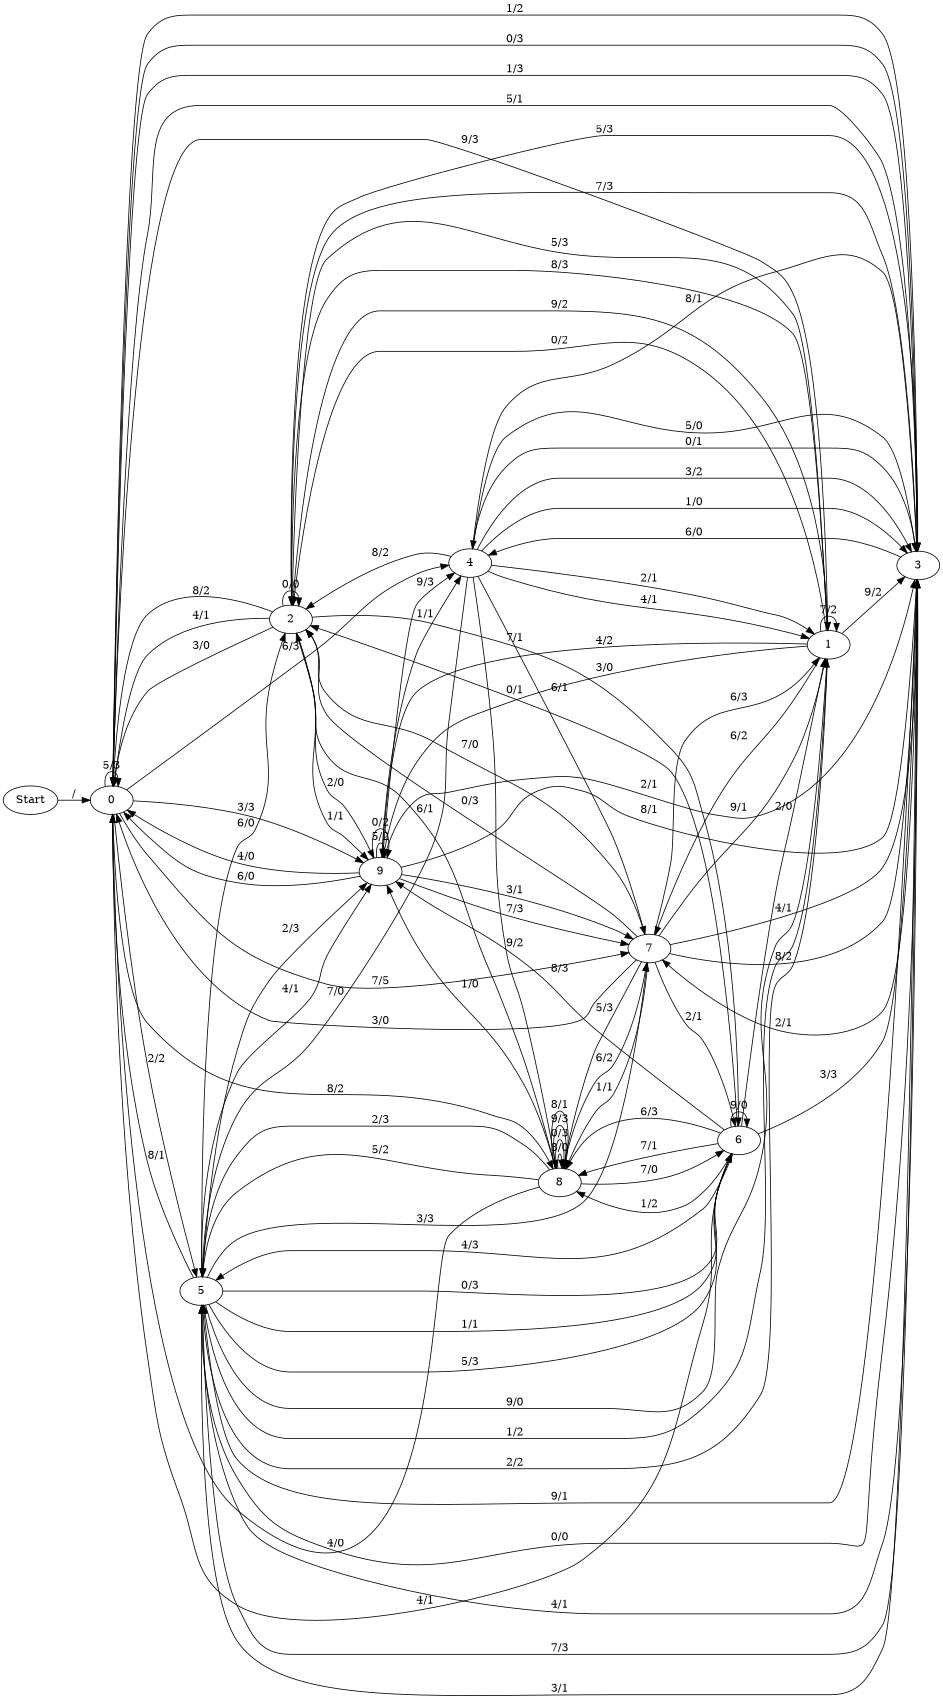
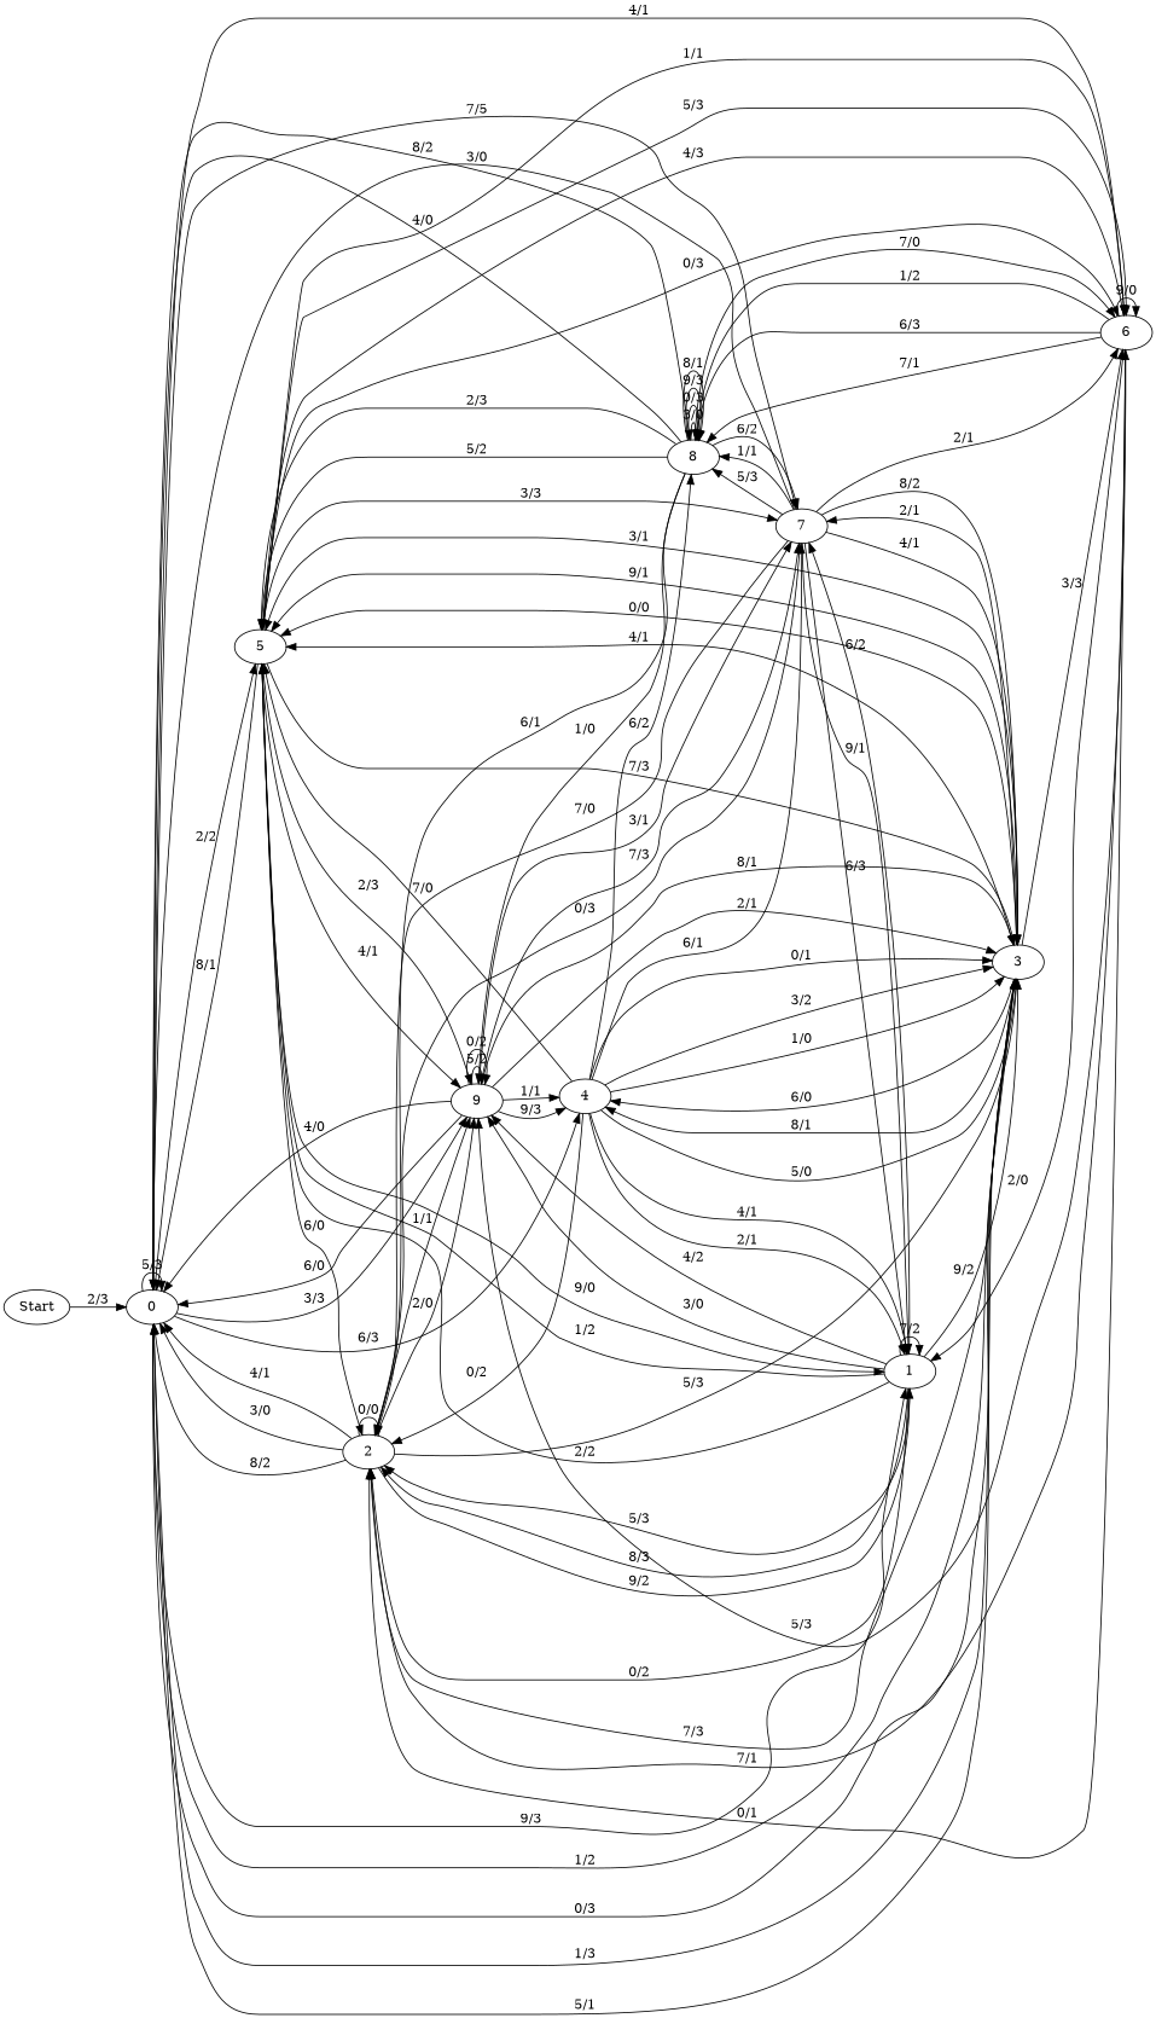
  digraph {
    rankdir=LR
    Start
    0
    5
    3
    6
    7
    1
    4
    8
    9
    2
-   Start -> 0 [label="/"]
+   Start -> 0 [label="2/3"]
    0 -> 0 [label="5/3"]
    0 -> 5 [label="2/2"]
    0 -> 3 [label="1/2"]
    0 -> 3 [label="0/3"]
    0 -> 6 [label="4/1"]
    0 -> 7 [label="7/5"]
    0 -> 1 [label="9/3"]
    0 -> 4 [label="6/3"]
    0 -> 8 [label="8/2"]
    0 -> 9 [label="3/3"]
    5 -> 0 [label="8/1"]
    5 -> 3 [label="7/3"]
    5 -> 6 [label="0/3"]
    5 -> 6 [label="1/1"]
    5 -> 6 [label="5/3"]
    5 -> 7 [label="3/3"]
    5 -> 1 [label="9/0"]
    5 -> 9 [label="2/3"]
    5 -> 9 [label="4/1"]
    5 -> 2 [label="6/0"]
    3 -> 0 [label="1/3"]
    3 -> 0 [label="5/1"]
    3 -> 5 [label="3/1"]
    3 -> 5 [label="9/1"]
    3 -> 5 [label="0/0"]
    3 -> 5 [label="4/1"]
    3 -> 7 [label="2/1"]
    3 -> 4 [label="6/0"]
    3 -> 4 [label="8/1"]
    3 -> 2 [label="7/3"]
    6 -> 5 [label="4/3"]
-   6 -> 3 [label="3/3"]
+   3 -> 6 [label="3/3"]
    6 -> 6 [label="9/0"]
    6 -> 1 [label="2/0"]
    6 -> 8 [label="1/2"]
    6 -> 8 [label="6/3"]
    6 -> 8 [label="7/1"]
-   6 -> 9 [label="8/3"]
+   6 -> 9 [label="5/3"]
    6 -> 2 [label="0/1"]
    7 -> 0 [label="3/0"]
    7 -> 3 [label="8/2"]
    7 -> 3 [label="4/1"]
    7 -> 6 [label="2/1"]
    7 -> 1 [label="9/1"]
    7 -> 1 [label="6/3"]
    7 -> 8 [label="1/1"]
    7 -> 8 [label="5/3"]
    7 -> 2 [label="7/0"]
    7 -> 2 [label="0/3"]
    1 -> 5 [label="1/2"]
    1 -> 5 [label="2/2"]
    1 -> 3 [label="9/2"]
    1 -> 7 [label="6/2"]
    1 -> 1 [label="7/2"]
    1 -> 9 [label="4/2"]
    1 -> 9 [label="3/0"]
    1 -> 2 [label="0/2"]
    1 -> 2 [label="5/3"]
    1 -> 2 [label="8/3"]
    4 -> 5 [label="7/0"]
    4 -> 3 [label="5/0"]
    4 -> 3 [label="1/0"]
    4 -> 3 [label="0/1"]
    4 -> 3 [label="3/2"]
    4 -> 7 [label="6/1"]
    4 -> 1 [label="4/1"]
    4 -> 1 [label="2/1"]
-   4 -> 8 [label="9/2"]
-   4 -> 2 [label="8/2"]
+   4 -> 8 [label="6/2"]
+   4 -> 2 [label="0/2"]
    8 -> 0 [label="4/0"]
    8 -> 5 [label="2/3"]
    8 -> 5 [label="5/2"]
    8 -> 6 [label="7/0"]
    8 -> 7 [label="6/2"]
    8 -> 8 [label="3/0"]
    8 -> 8 [label="0/3"]
    8 -> 8 [label="9/3"]
    8 -> 8 [label="8/1"]
    8 -> 9 [label="1/0"]
    8 -> 2 [label="6/1"]
    9 -> 0 [label="4/0"]
    9 -> 0 [label="6/0"]
    9 -> 3 [label="8/1"]
    9 -> 3 [label="2/1"]
    9 -> 7 [label="3/1"]
    9 -> 7 [label="7/3"]
    9 -> 4 [label="1/1"]
    9 -> 4 [label="9/3"]
    9 -> 9 [label="5/2"]
    9 -> 9 [label="0/2"]
    2 -> 0 [label="8/2"]
    2 -> 0 [label="4/1"]
    2 -> 0 [label="3/0"]
    2 -> 3 [label="5/3"]
    2 -> 6 [label="7/1"]
    2 -> 1 [label="9/2"]
    2 -> 9 [label="2/0"]
    2 -> 9 [label="1/1"]
    2 -> 2 [label="0/0"]
  }
